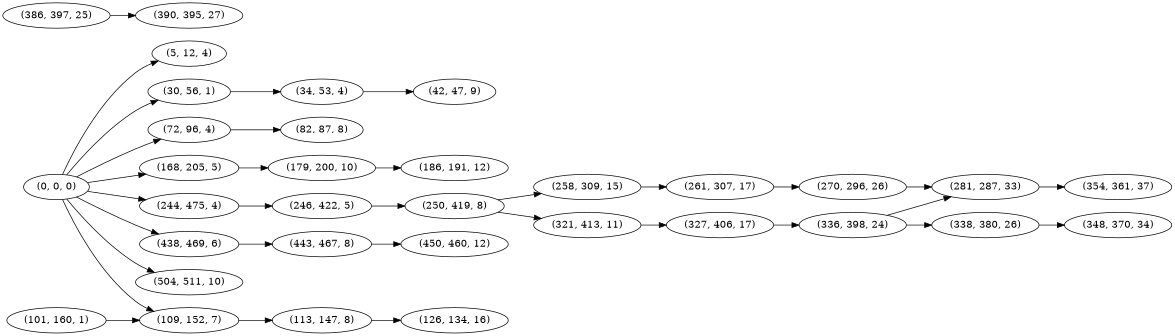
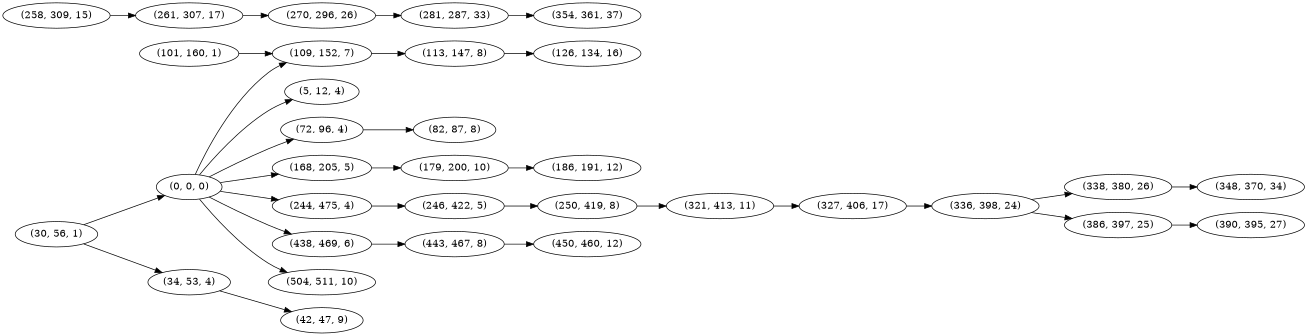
  digraph {
    rankdir=LR
    n1 [label="(5, 12, 4)"]
    "(0, 0, 0)"
    "(30, 56, 1)"
    "(72, 96, 4)"
    "(168, 205, 5)"
    n6 [label="(244, 475, 4)"]
    "(438, 469, 6)"
    "(504, 511, 10)"
    "(109, 152, 7)"
    "(34, 53, 4)"
    "(82, 87, 8)"
    "(101, 160, 1)"
    "(179, 200, 10)"
    "(246, 422, 5)"
    "(443, 467, 8)"
    "(42, 47, 9)"
    "(113, 147, 8)"
    "(126, 134, 16)"
    "(186, 191, 12)"
    "(250, 419, 8)"
    "(258, 309, 15)"
    "(321, 413, 11)"
    "(261, 307, 17)"
    "(327, 406, 17)"
    "(270, 296, 26)"
    "(281, 287, 33)"
    "(354, 361, 37)"
    "(336, 398, 24)"
    "(338, 380, 26)"
    "(386, 397, 25)"
    "(348, 370, 34)"
    "(390, 395, 27)"
    "(450, 460, 12)"
    "(0, 0, 0)" -> n1
-   "(0, 0, 0)" -> "(30, 56, 1)"
+   "(30, 56, 1)" -> "(0, 0, 0)"
    "(0, 0, 0)" -> "(72, 96, 4)"
    "(0, 0, 0)" -> "(168, 205, 5)"
    "(0, 0, 0)" -> n6
    "(0, 0, 0)" -> "(438, 469, 6)"
    "(0, 0, 0)" -> "(504, 511, 10)"
    "(0, 0, 0)" -> "(109, 152, 7)"
    "(30, 56, 1)" -> "(34, 53, 4)"
    "(72, 96, 4)" -> "(82, 87, 8)"
    "(168, 205, 5)" -> "(179, 200, 10)"
    n6 -> "(246, 422, 5)"
    "(438, 469, 6)" -> "(443, 467, 8)"
    "(109, 152, 7)" -> "(113, 147, 8)"
    "(34, 53, 4)" -> "(42, 47, 9)"
    "(101, 160, 1)" -> "(109, 152, 7)"
    "(179, 200, 10)" -> "(186, 191, 12)"
    "(246, 422, 5)" -> "(250, 419, 8)"
    "(443, 467, 8)" -> "(450, 460, 12)"
    "(113, 147, 8)" -> "(126, 134, 16)"
-   "(250, 419, 8)" -> "(258, 309, 15)"
    "(250, 419, 8)" -> "(321, 413, 11)"
    "(258, 309, 15)" -> "(261, 307, 17)"
    "(321, 413, 11)" -> "(327, 406, 17)"
    "(261, 307, 17)" -> "(270, 296, 26)"
    "(327, 406, 17)" -> "(336, 398, 24)"
    "(270, 296, 26)" -> "(281, 287, 33)"
    "(281, 287, 33)" -> "(354, 361, 37)"
    "(336, 398, 24)" -> "(338, 380, 26)"
-   "(336, 398, 24)" -> "(281, 287, 33)"
+   "(336, 398, 24)" -> "(386, 397, 25)"
    "(338, 380, 26)" -> "(348, 370, 34)"
    "(386, 397, 25)" -> "(390, 395, 27)"
  }
